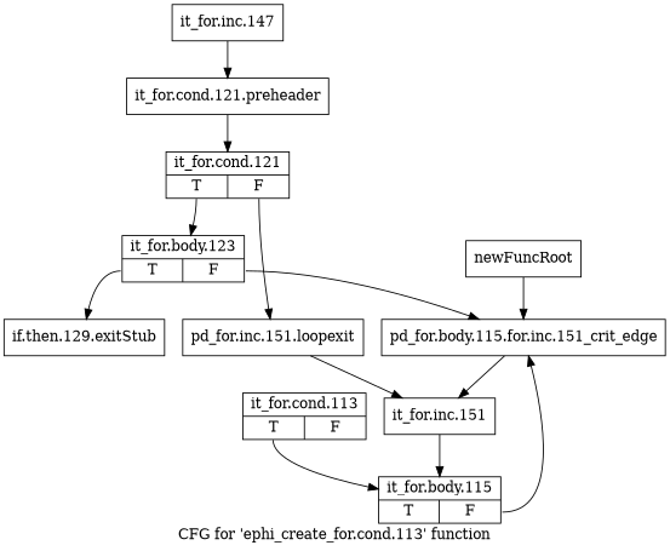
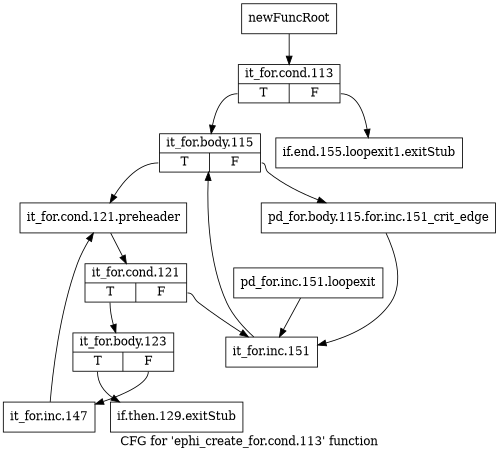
  digraph {
    fontname="DejaVu Serif"
    label="CFG for 'ephi_create_for.cond.113' function"
    node [fontname="DejaVu Serif" shape=record]
    edge [fontname="DejaVu Serif"]
    n1 [label="{newFuncRoot}"]
    n2 [label="{it_for.cond.113|{<s0>T|<s1>F}}"]
+   n3 [label="{if.end.155.loopexit1.exitStub}"]
    n4 [label="{it_for.body.115|{<s0>T|<s1>F}}"]
    n5 [label="{it_for.cond.121.preheader}"]
    n6 [label="{pd_for.body.115.for.inc.151_crit_edge}"]
    n7 [label="{if.then.129.exitStub}"]
    n8 [label="{it_for.cond.121|{<s0>T|<s1>F}}"]
    n9 [label="{it_for.inc.151}"]
    n10 [label="{it_for.body.123|{<s0>T|<s1>F}}"]
    n11 [label="{pd_for.inc.151.loopexit}"]
    n12 [label="{it_for.inc.147}"]
-   n1 -> n6
+   n1 -> n2
+   n2 -> n3 [tailport=s1]
    n2 -> n4 [tailport=s0]
+   n4 -> n5 [tailport=s0]
    n4 -> n6 [tailport=s1]
    n5 -> n8
    n6 -> n9
    n8 -> n10 [tailport=s0]
-   n8 -> n11 [tailport=s1]
+   n8 -> n9 [tailport=s1]
    n9 -> n4
    n10 -> n7 [tailport=s0]
-   n10 -> n6 [tailport=s1]
+   n10 -> n12 [tailport=s1]
    n11 -> n9
    n12 -> n5
  }
